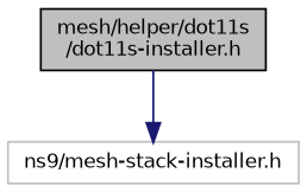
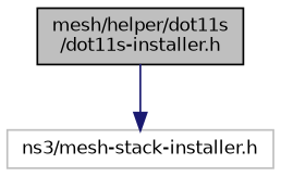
  digraph {
    node [fontname=Helvetica fontsize=10 shape=record style=filled]
    n1 [color=black fillcolor=grey75 fontcolor=black height=0.2 label="mesh/helper/dot11s\l/dot11s-installer.h" width=0.4]
-   n2 [color=grey75 fillcolor=white height=0.2 label="ns9/mesh-stack-installer.h" width=0.4]
+   n2 [color=grey75 fillcolor=white height=0.2 label="ns3/mesh-stack-installer.h" width=0.4]
    n1 -> n2 [color=midnightblue fontname=Helvetica fontsize=10 labelfontname=Helvetica labelfontsize=10 style=solid]
  }
